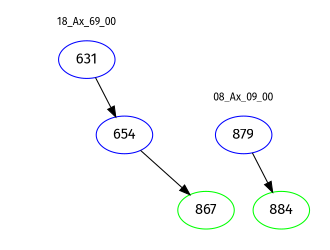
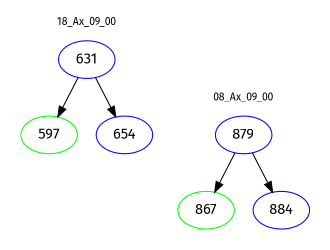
  digraph {
    fontname="Fira Sans"
    node [color=blue fontname="Fira Sans"]
    edge [color=black fontname="Fira Sans"]
    n1 [label=631]
+   n2 [color=green label=597]
    n3 [label=654]
    n4 [label=879]
    n5 [color=green label=867]
-   n6 [color=green label=884]
+   n6 [label=884]
    subgraph cluster_1 {
      color=white
      fontsize=10
-     label="18_Ax_69_00"
+     label="18_Ax_09_00"
      n1
+     n2
      n3
    }
    subgraph cluster_2 {
      color=white
      fontsize=10
      label="08_Ax_09_00"
      n4
      n5
      n6
    }
+   n1 -> n2
    n1 -> n3
-   n3 -> n5
+   n4 -> n5
    n4 -> n6
  }
